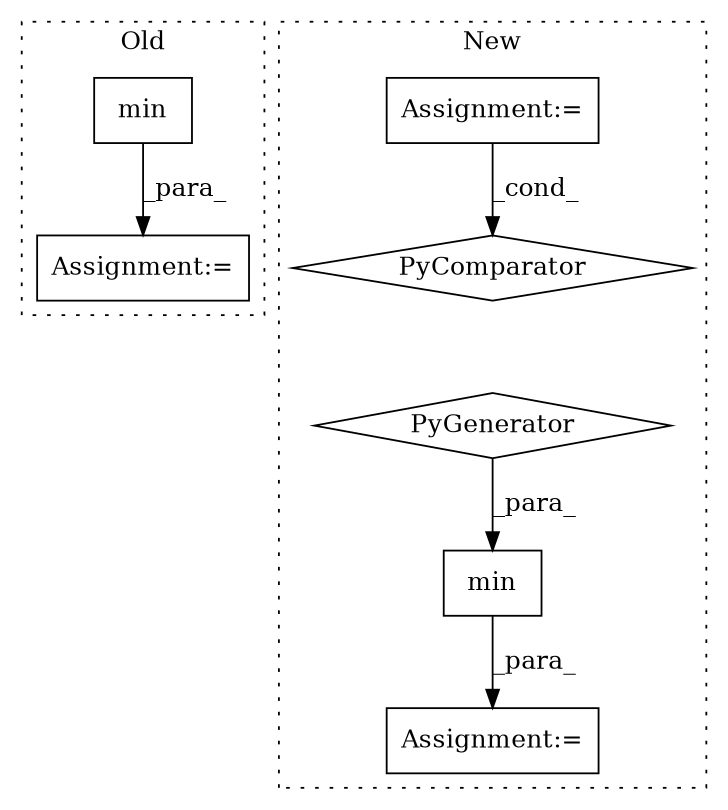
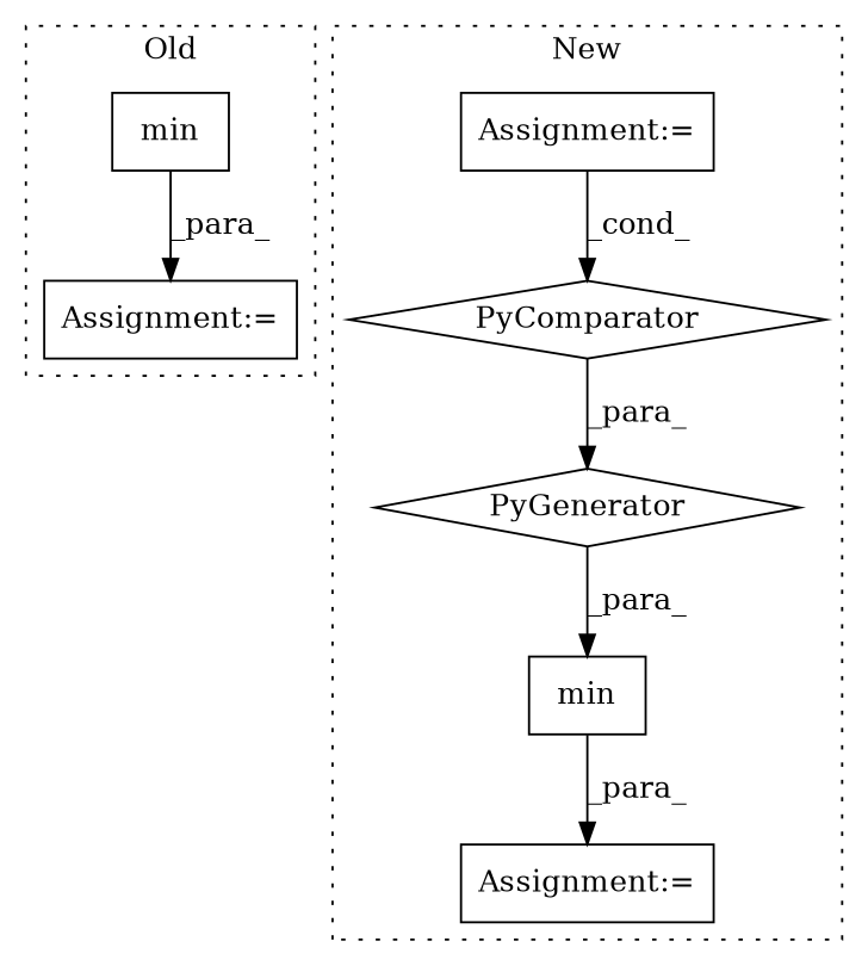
  digraph {
    node [a=7 l=1 s=6247 shape=box]
    n1 [a=32 l="4,1" label=min s="6135,6156"]
    n2 [label="Assignment:=" s=6134]
    n3 [a=107 l=106 label=PyGenerator s=6182 shape=diamond]
    n4 [a=113 l=35 label=PyComparator shape=diamond]
    n5 [l=35 label="Assignment:="]
    n6 [label="Assignment:=" s=6166]
    n7 [a=32 l="15,-3" label=min s="6167,6288"]
    subgraph cluster_1 {
      label=Old
      style=dotted
      n1
      n2
    }
    subgraph cluster_2 {
      label=New
      style=dotted
      n3
      n4
      n5
      n6
      n7
    }
    n1 -> n2 [label=_para_]
    n3 -> n7 [label=_para_]
+   n4 -> n3 [label=_para_]
    n5 -> n4 [label=_cond_]
    n7 -> n6 [label=_para_]
  }
